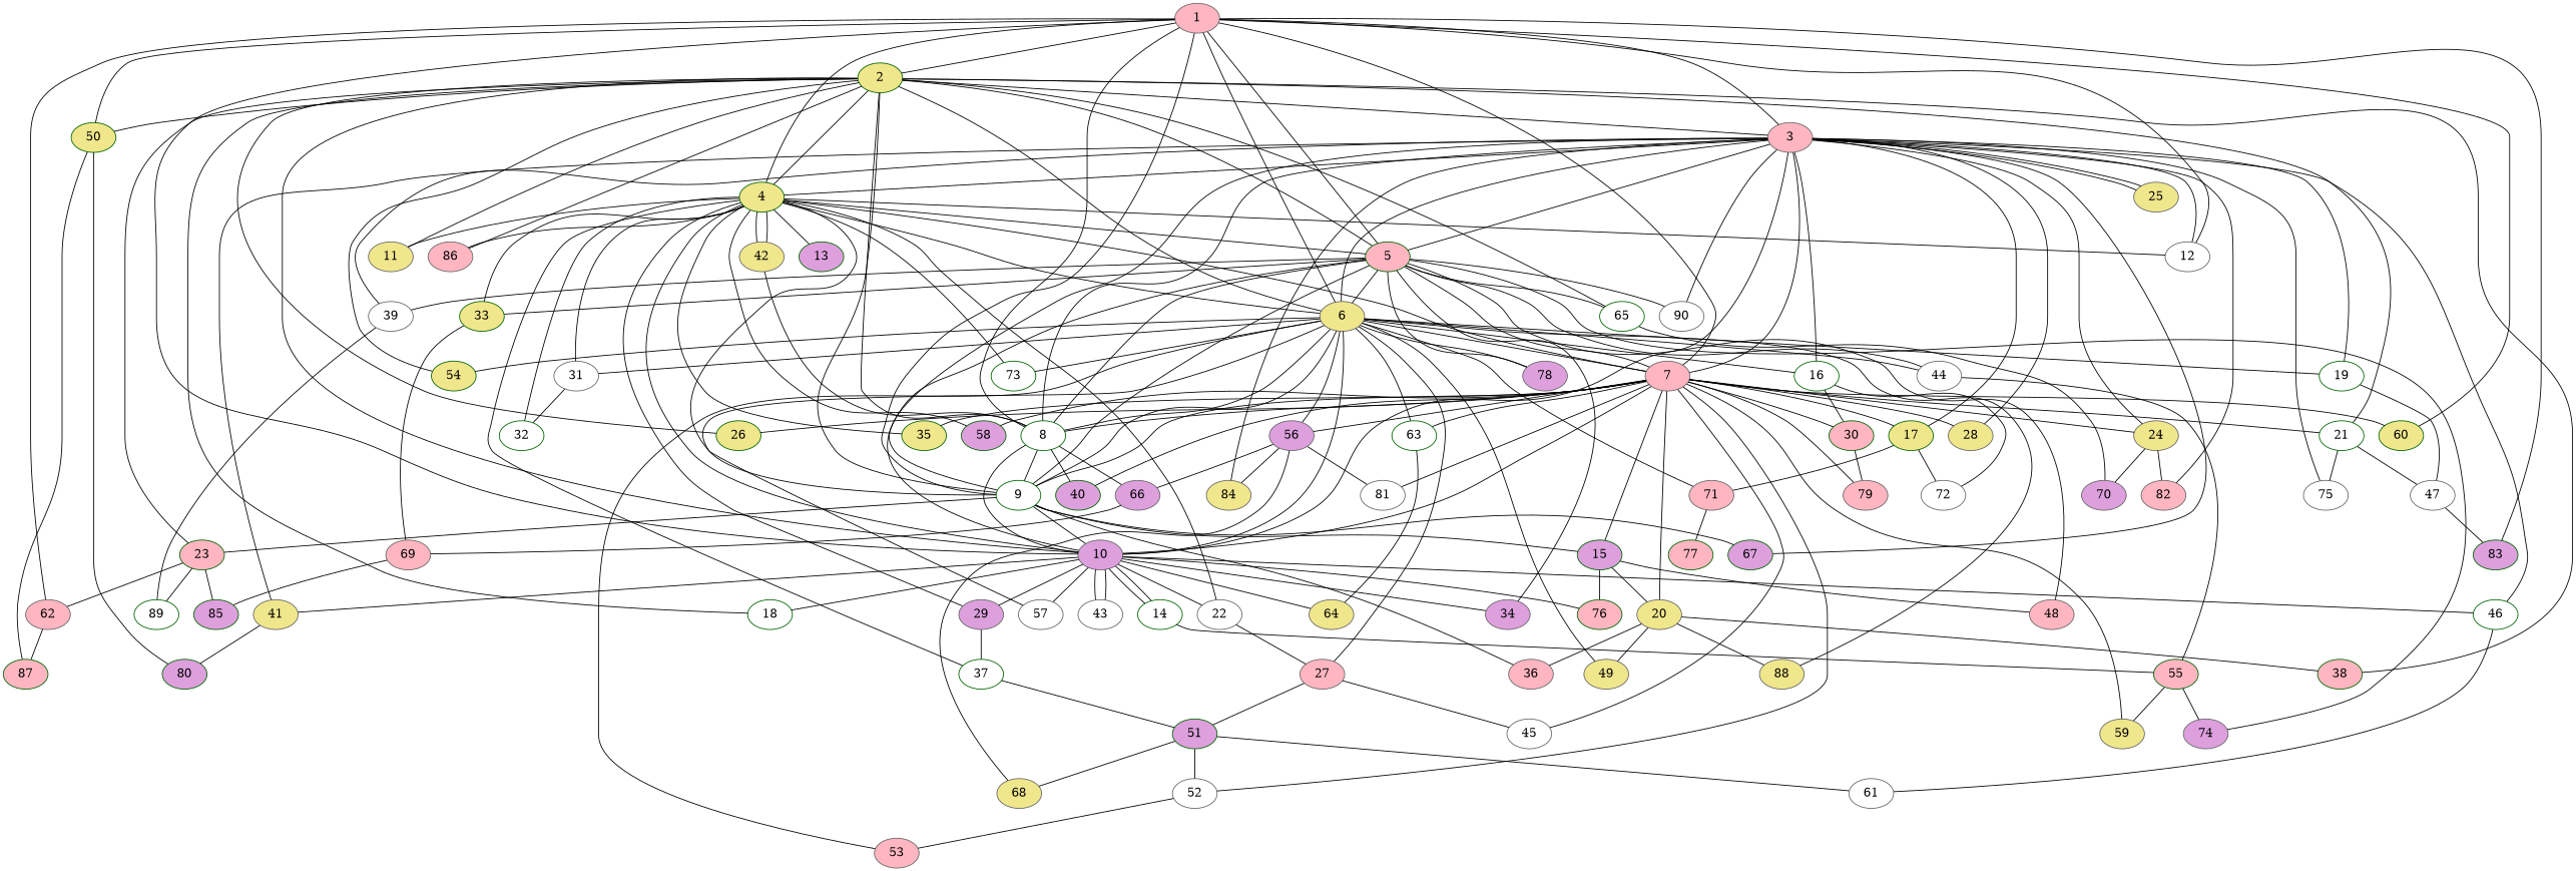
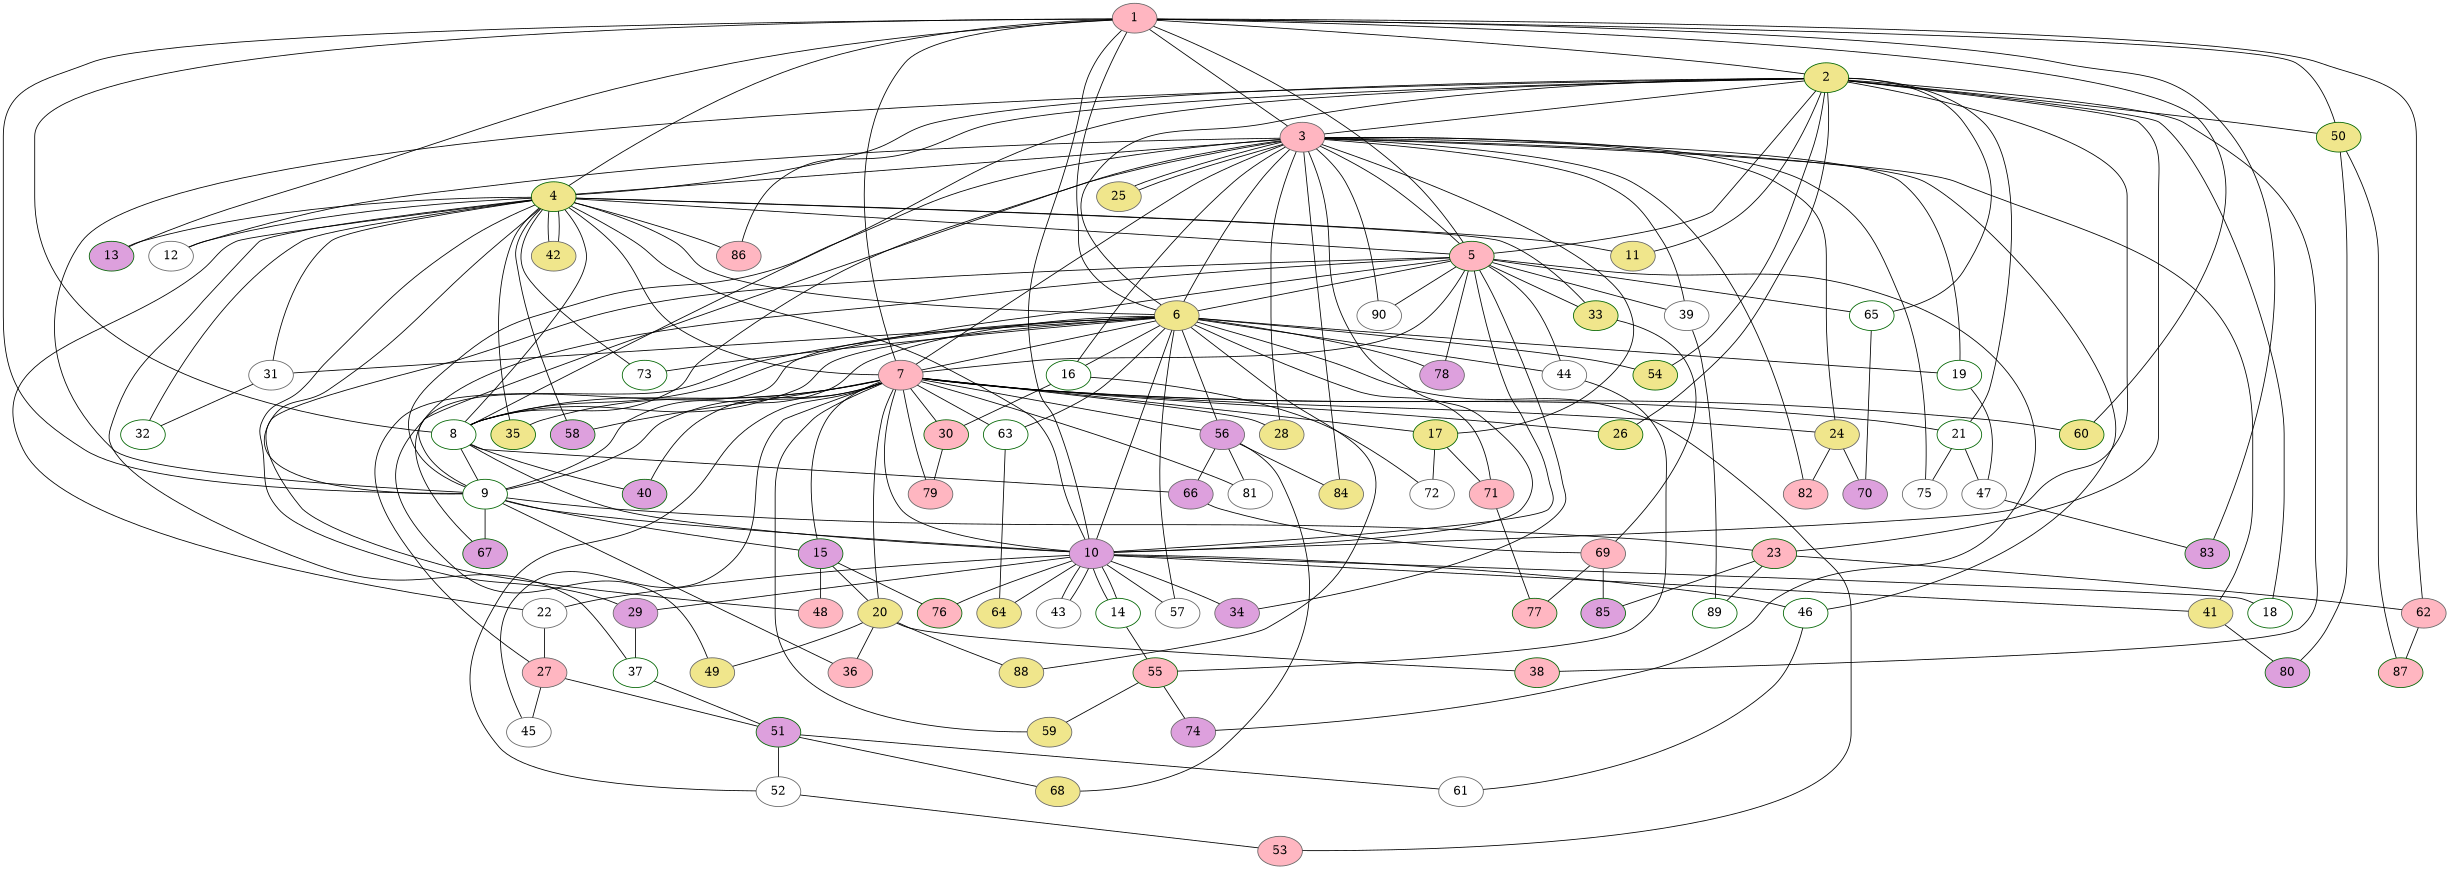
  graph {
    node [color=gray40 fillcolor=white style=filled]
    1 [fillcolor=lightpink]
    2 [color=darkgreen fillcolor=khaki]
    3 [fillcolor=lightpink]
    4 [color=darkgreen fillcolor=khaki]
    5 [color=darkgreen fillcolor=lightpink]
    6 [fillcolor=khaki]
    7 [fillcolor=lightpink]
    8 [color=darkgreen]
    9 [color=darkgreen]
    10 [fillcolor=plum]
    13 [color=darkgreen fillcolor=plum]
    50 [color=darkgreen fillcolor=khaki]
    60 [color=darkgreen fillcolor=khaki]
    62 [fillcolor=lightpink]
    83 [color=darkgreen fillcolor=plum]
    11 [fillcolor=khaki]
    18 [color=darkgreen]
    21 [color=darkgreen]
    23 [color=darkgreen fillcolor=lightpink]
    26 [color=darkgreen fillcolor=khaki]
    38 [color=darkgreen fillcolor=lightpink]
    54 [color=darkgreen fillcolor=khaki]
    65 [color=darkgreen]
    86 [fillcolor=lightpink]
    12
    16 [color=darkgreen]
    17 [color=darkgreen fillcolor=khaki]
    19 [color=darkgreen]
    24 [fillcolor=khaki]
    25 [fillcolor=khaki]
    28 [fillcolor=khaki]
    39
    41 [fillcolor=khaki]
    46 [color=darkgreen]
    67 [color=darkgreen fillcolor=plum]
    75
    82 [fillcolor=lightpink]
    84 [fillcolor=khaki]
    90
    22
    29 [fillcolor=plum]
    31
    32 [color=darkgreen]
    33 [color=darkgreen fillcolor=khaki]
    35 [color=darkgreen fillcolor=khaki]
    37 [color=darkgreen]
    42 [fillcolor=khaki]
    58 [color=darkgreen fillcolor=plum]
    73 [color=darkgreen]
    34 [fillcolor=plum]
    44
    48 [fillcolor=lightpink]
    74 [fillcolor=plum]
    78 [fillcolor=plum]
    27 [fillcolor=lightpink]
    49 [fillcolor=khaki]
    53 [fillcolor=lightpink]
    56 [fillcolor=plum]
    57
    63 [color=darkgreen]
    71 [fillcolor=lightpink]
    88 [fillcolor=khaki]
    15 [color=darkgreen fillcolor=plum]
    20 [fillcolor=khaki]
    30 [color=darkgreen fillcolor=lightpink]
    40 [color=darkgreen fillcolor=plum]
    45
    52
    59 [fillcolor=khaki]
    79 [fillcolor=lightpink]
    81
    66 [fillcolor=plum]
    36 [fillcolor=lightpink]
    14 [color=darkgreen]
    43
    64 [fillcolor=khaki]
    76 [color=darkgreen fillcolor=lightpink]
    80 [color=darkgreen fillcolor=plum]
    87 [color=darkgreen fillcolor=lightpink]
    47
    85 [color=darkgreen fillcolor=plum]
    89 [color=darkgreen]
    70 [fillcolor=plum]
    72
    61
    69 [fillcolor=lightpink]
    51 [color=darkgreen fillcolor=plum]
    55 [color=darkgreen fillcolor=lightpink]
    68 [fillcolor=khaki]
    77 [color=darkgreen fillcolor=lightpink]
    1 -- 2
    1 -- 3
    1 -- 4
    1 -- 5
    1 -- 6
    1 -- 7
    1 -- 8
    1 -- 9
    1 -- 10
-   1 -- 12
+   1 -- 13
    1 -- 50
    1 -- 60
    1 -- 62
    1 -- 83
    2 -- 3
    2 -- 4
    2 -- 5
    2 -- 6
    2 -- 8
    2 -- 9
    2 -- 10
    2 -- 50
    2 -- 11
    2 -- 18
    2 -- 21
    2 -- 23
    2 -- 26
    2 -- 38
    2 -- 54
    2 -- 65
    2 -- 86
    3 -- 4
    3 -- 5
    3 -- 6
    3 -- 7
    3 -- 8
    3 -- 9
    3 -- 10
    3 -- 12
    3 -- 16
    3 -- 17
    3 -- 19
    3 -- 24
    3 -- 25
    3 -- 25
    3 -- 28
    3 -- 39
    3 -- 41
    3 -- 46
    3 -- 67
    3 -- 75
    3 -- 82
    3 -- 84
    3 -- 90
    4 -- 5
    4 -- 6
    4 -- 7
-   42 -- 8
+   4 -- 8
    4 -- 9
    4 -- 10
    4 -- 13
    4 -- 11
    4 -- 86
    4 -- 12
    4 -- 22
    4 -- 29
    4 -- 31
    4 -- 32
    4 -- 33
    4 -- 35
    4 -- 37
    4 -- 42
    4 -- 42
    4 -- 58
    4 -- 73
    5 -- 6
    5 -- 7
    5 -- 8
    5 -- 9
    5 -- 10
    5 -- 65
    5 -- 39
    5 -- 90
    5 -- 33
    5 -- 34
    5 -- 44
    5 -- 48
    5 -- 74
    5 -- 78
    6 -- 7
    6 -- 8
    6 -- 9
    6 -- 10
    6 -- 54
    6 -- 16
    6 -- 19
    6 -- 31
    6 -- 73
    6 -- 44
    6 -- 78
    6 -- 27
    6 -- 49
    6 -- 53
    6 -- 56
    6 -- 57
    6 -- 63
    6 -- 71
    6 -- 88
    7 -- 8
    7 -- 9
    7 -- 10
    7 -- 60
    7 -- 21
    7 -- 26
    7 -- 17
    7 -- 24
    7 -- 28
    7 -- 35
    7 -- 58
    7 -- 56
    7 -- 63
    7 -- 15
    7 -- 20
    7 -- 30
    7 -- 40
    7 -- 45
    7 -- 52
    7 -- 59
    7 -- 79
    7 -- 81
    8 -- 9
    8 -- 10
    8 -- 40
    8 -- 66
    9 -- 10
    9 -- 23
    9 -- 67
    9 -- 15
    9 -- 36
    10 -- 18
    10 -- 41
    10 -- 46
    10 -- 22
    10 -- 29
    10 -- 34
    10 -- 57
    10 -- 14
    10 -- 14
    10 -- 43
    10 -- 43
    10 -- 64
    10 -- 76
    50 -- 80
    50 -- 87
    62 -- 87
    21 -- 75
    21 -- 47
    23 -- 62
    23 -- 85
    23 -- 89
    65 -- 70
    16 -- 30
    16 -- 72
    17 -- 71
    17 -- 72
    19 -- 47
    24 -- 82
    24 -- 70
    39 -- 89
    41 -- 80
    46 -- 61
    22 -- 27
    29 -- 37
    31 -- 32
    33 -- 69
    37 -- 51
    44 -- 55
    27 -- 45
    27 -- 51
    56 -- 84
    56 -- 81
    56 -- 66
    56 -- 68
    63 -- 64
    71 -- 77
    15 -- 48
    15 -- 20
    15 -- 76
    20 -- 38
    20 -- 49
    20 -- 88
    20 -- 36
    30 -- 79
    52 -- 53
    66 -- 69
    14 -- 55
    47 -- 83
    69 -- 85
+   69 -- 77
    51 -- 52
    51 -- 61
    51 -- 68
    55 -- 74
    55 -- 59
  }
